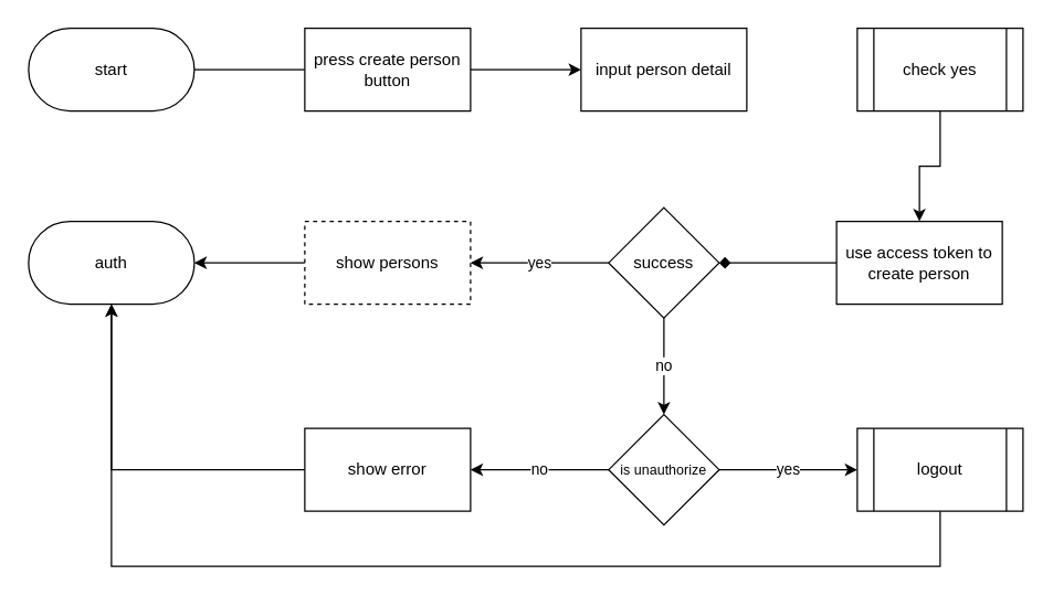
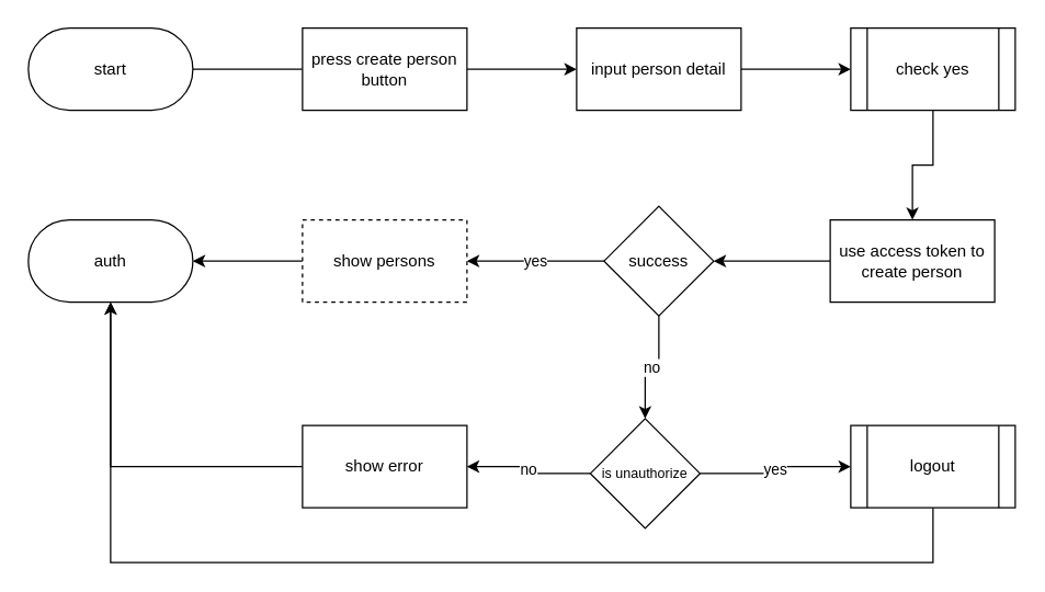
  <mxCell id="0" />
  <mxCell id="1" parent="0" />
  <mxCell id="2" value="" style="edgeStyle=orthogonalEdgeStyle;rounded=0;orthogonalLoop=1;jettySize=auto;html=1;endArrow=none;" edge="1" parent="1" source="3" target="6"><mxGeometry relative="1" as="geometry" /></mxCell>
  <mxCell id="3" value="start" style="rounded=1;whiteSpace=wrap;html=1;arcSize=50;" vertex="1" parent="1"><mxGeometry x="20" y="20" width="120" height="60" as="geometry" /></mxCell>
  <mxCell id="4" value="auth" style="rounded=1;whiteSpace=wrap;html=1;arcSize=50;" vertex="1" parent="1"><mxGeometry x="20" y="160" width="120" height="60" as="geometry" /></mxCell>
  <mxCell id="5" value="" style="edgeStyle=orthogonalEdgeStyle;rounded=0;orthogonalLoop=1;jettySize=auto;html=1;" edge="1" parent="1" source="6" target="8"><mxGeometry relative="1" as="geometry" /></mxCell>
  <mxCell id="6" value="press create person button" style="whiteSpace=wrap;html=1;rounded=0;arcSize=50;" vertex="1" parent="1"><mxGeometry x="220" y="20" width="120" height="60" as="geometry" /></mxCell>
+ <mxCell id="7" value="" style="edgeStyle=orthogonalEdgeStyle;rounded=0;orthogonalLoop=1;jettySize=auto;html=1;" edge="1" parent="1" source="8" target="10"><mxGeometry relative="1" as="geometry" /></mxCell>
  <mxCell id="8" value="input person detail" style="whiteSpace=wrap;html=1;rounded=0;arcSize=50;" vertex="1" parent="1"><mxGeometry x="420" y="20" width="120" height="60" as="geometry" /></mxCell>
  <mxCell id="9" value="" style="edgeStyle=orthogonalEdgeStyle;rounded=0;orthogonalLoop=1;jettySize=auto;html=1;" edge="1" parent="1" source="10" target="12"><mxGeometry relative="1" as="geometry" /></mxCell>
  <mxCell id="10" value="check yes" style="shape=process;whiteSpace=wrap;html=1;backgroundOutline=1;" vertex="1" parent="1"><mxGeometry x="620" y="20" width="120" height="60" as="geometry" /></mxCell>
- <mxCell id="11" value="" style="edgeStyle=orthogonalEdgeStyle;rounded=0;orthogonalLoop=1;jettySize=auto;html=1;endArrow=diamond;" edge="1" parent="1" source="12" target="15"><mxGeometry relative="1" as="geometry" /></mxCell>
+ <mxCell id="11" value="" style="edgeStyle=orthogonalEdgeStyle;rounded=0;orthogonalLoop=1;jettySize=auto;html=1;" edge="1" parent="1" source="12" target="15"><mxGeometry relative="1" as="geometry" /></mxCell>
  <mxCell id="12" value="use access token to create person" style="whiteSpace=wrap;html=1;" vertex="1" parent="1"><mxGeometry x="605" y="160" width="120" height="60" as="geometry" /></mxCell>
  <mxCell id="13" value="yes" style="edgeStyle=orthogonalEdgeStyle;rounded=0;orthogonalLoop=1;jettySize=auto;html=1;" edge="1" parent="1" source="15" target="17"><mxGeometry relative="1" as="geometry" /></mxCell>
  <mxCell id="14" value="no" style="edgeStyle=orthogonalEdgeStyle;rounded=0;orthogonalLoop=1;jettySize=auto;html=1;" edge="1" parent="1" source="15" target="20"><mxGeometry relative="1" as="geometry"><mxPoint x="480" y="300" as="targetPoint" /></mxGeometry></mxCell>
  <mxCell id="15" value="success" style="rhombus;whiteSpace=wrap;html=1;" vertex="1" parent="1"><mxGeometry x="440" y="150" width="80" height="80" as="geometry" /></mxCell>
  <mxCell id="16" style="edgeStyle=orthogonalEdgeStyle;rounded=0;orthogonalLoop=1;jettySize=auto;html=1;" edge="1" parent="1" source="17" target="4"><mxGeometry relative="1" as="geometry" /></mxCell>
  <mxCell id="17" value="show persons" style="rounded=0;whiteSpace=wrap;html=1;dashed=1;" vertex="1" parent="1"><mxGeometry x="220" y="160" width="120" height="60" as="geometry" /></mxCell>
  <mxCell id="18" value="no" style="edgeStyle=orthogonalEdgeStyle;rounded=0;orthogonalLoop=1;jettySize=auto;html=1;" edge="1" parent="1" source="20" target="24"><mxGeometry relative="1" as="geometry"><mxPoint x="320" y="340" as="targetPoint" /></mxGeometry></mxCell>
  <mxCell id="19" value="yes" style="edgeStyle=orthogonalEdgeStyle;rounded=0;orthogonalLoop=1;jettySize=auto;html=1;" edge="1" parent="1" source="20" target="22"><mxGeometry relative="1" as="geometry"><mxPoint x="480" y="450" as="targetPoint" /></mxGeometry></mxCell>
- <mxCell id="20" value="&lt;font style=&quot;font-size: 10px;&quot;&gt;is unauthorize&lt;/font&gt;" style="rhombus;whiteSpace=wrap;html=1;" vertex="1" parent="1"><mxGeometry x="440" y="300" width="80" height="80" as="geometry" /></mxCell>
+ <mxCell id="20" value="&lt;font style=&quot;font-size: 10px;&quot;&gt;is unauthorize&lt;/font&gt;" style="rhombus;whiteSpace=wrap;html=1;" vertex="1" parent="1"><mxGeometry x="430" y="305" width="80" height="80" as="geometry" /></mxCell>
  <mxCell id="21" style="edgeStyle=orthogonalEdgeStyle;rounded=0;orthogonalLoop=1;jettySize=auto;html=1;" edge="1" parent="1" source="22" target="4"><mxGeometry relative="1" as="geometry"><Array as="points"><mxPoint x="680" y="410" /><mxPoint x="80" y="410" /></Array></mxGeometry></mxCell>
  <mxCell id="22" value="logout" style="shape=process;whiteSpace=wrap;html=1;backgroundOutline=1;" vertex="1" parent="1"><mxGeometry x="620" y="310" width="120" height="60" as="geometry" /></mxCell>
  <mxCell id="23" style="edgeStyle=orthogonalEdgeStyle;rounded=0;orthogonalLoop=1;jettySize=auto;html=1;" edge="1" parent="1" source="24" target="4"><mxGeometry relative="1" as="geometry" /></mxCell>
  <mxCell id="24" value="show error" style="rounded=0;whiteSpace=wrap;html=1;" vertex="1" parent="1"><mxGeometry x="220" y="310" width="120" height="60" as="geometry" /></mxCell>
